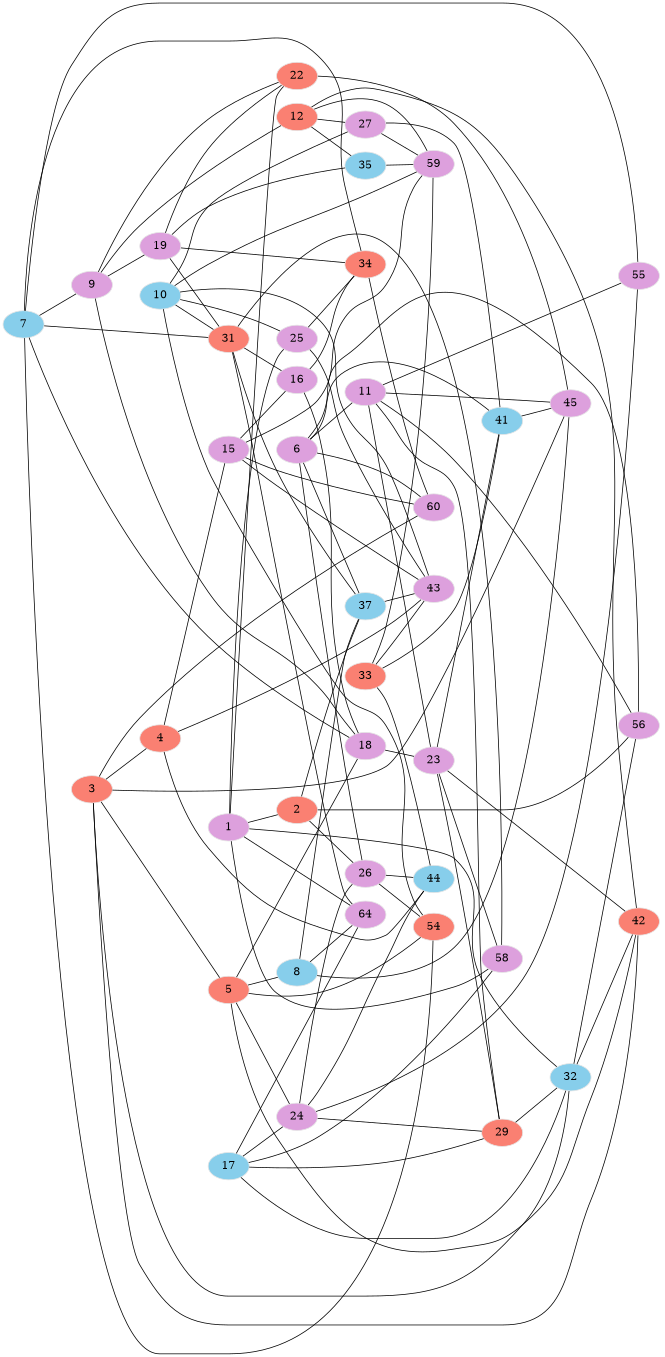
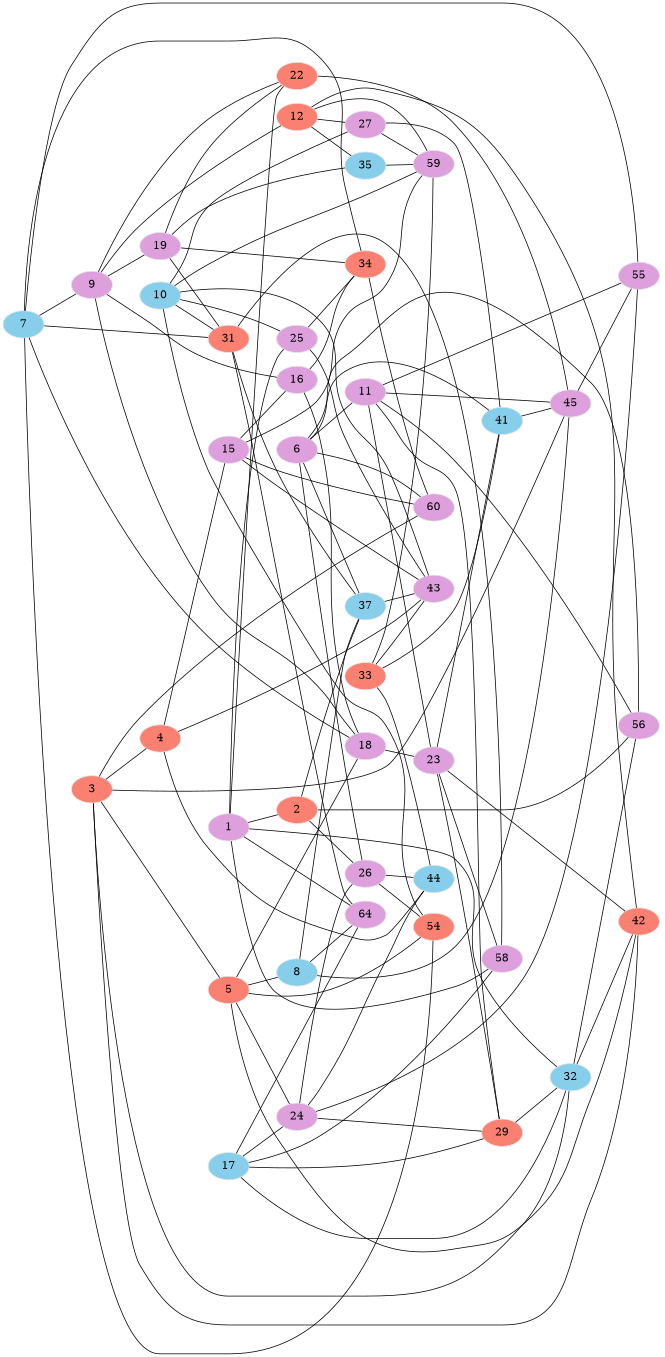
  graph {
    rankdir=LR
    node [color=gray90 fillcolor=plum style=filled]
    1 [super="+28"]
    2 [fillcolor=salmon super="+47"]
    22 [fillcolor=salmon]
    25
    32 [fillcolor=skyblue super="+62"]
    58
    64
    26 [super="+51"]
    37 [fillcolor=skyblue super="+50"]
    56
    45 [super="+49"]
    43 [super="+53"]
    34 [fillcolor=salmon super="+69"]
    42 [fillcolor=salmon super="+48"]
    44 [fillcolor=skyblue]
    54 [fillcolor=salmon]
    41 [fillcolor=skyblue super="+68"]
    3 [fillcolor=salmon super="+14"]
    4 [fillcolor=salmon]
    5 [fillcolor=salmon super="+66"]
    60
    15 [super="+52"]
    8 [fillcolor=skyblue]
    18 [super="+57"]
    24 [super="+36"]
    55
    16 [super="+20"]
    59 [super="+61"]
    23 [super="+65"]
    29 [fillcolor=salmon super="+67"]
    6 [super="+63"]
    11 [super="+21"]
    7 [fillcolor=skyblue super="+70"]
    9 [super="+46"]
    31 [fillcolor=salmon super="+38"]
    12 [fillcolor=salmon super="+13"]
    19 [super="+30"]
    27
    35 [fillcolor=skyblue]
    10 [fillcolor=skyblue super="+40"]
    17 [fillcolor=skyblue super="+39"]
    33 [fillcolor=salmon]
    1 -- 2
    1 -- 22
    1 -- 25
    1 -- 32
    1 -- 58
    1 -- 64
    2 -- 26
    2 -- 37 [weight=2]
    2 -- 56
    22 -- 45
    25 -- 43
    25 -- 34
    32 -- 56
    32 -- 42
    26 -- 44
    26 -- 54
    37 -- 43
+   45 -- 55
    34 -- 60
    41 -- 45
    3 -- 32
    3 -- 45
    3 -- 42
    3 -- 4
    3 -- 5
    3 -- 60
    4 -- 43
    4 -- 44
    4 -- 15
    5 -- 42
    5 -- 54
    5 -- 8
    5 -- 18
    5 -- 24
    15 -- 43
    15 -- 60
    15 -- 16 [weight=2]
    15 -- 59
    8 -- 64
    8 -- 37
    8 -- 45
    18 -- 23
    24 -- 26
    24 -- 44
    24 -- 55
    24 -- 29
    16 -- 34
    16 -- 18 [weight=2]
    23 -- 58
    23 -- 42
    23 -- 41
    23 -- 29
    29 -- 32
    6 -- 26
    6 -- 37
    6 -- 56
    6 -- 41
    6 -- 60
    6 -- 11
    11 -- 56
    11 -- 45
    11 -- 55
    11 -- 23
    11 -- 29
    7 -- 34
    7 -- 54
    7 -- 18
    7 -- 55
    7 -- 9
    7 -- 31
    9 -- 22
    9 -- 18
-   31 -- 16
+   9 -- 16
    9 -- 12
    9 -- 19
    31 -- 58
    31 -- 64
    31 -- 37
    12 -- 42 [weight=2]
    12 -- 59
    12 -- 27
    12 -- 35
    19 -- 22
    19 -- 34 [weight=2]
    19 -- 31
    19 -- 35
    27 -- 41
    27 -- 59
    35 -- 59
    10 -- 25
    10 -- 43
    10 -- 54
    10 -- 59
    10 -- 31
    10 -- 27
    17 -- 32
    17 -- 58
    17 -- 64
    17 -- 24
    17 -- 29 [weight=2]
    33 -- 43
    33 -- 44
    33 -- 41
    33 -- 59
  }
